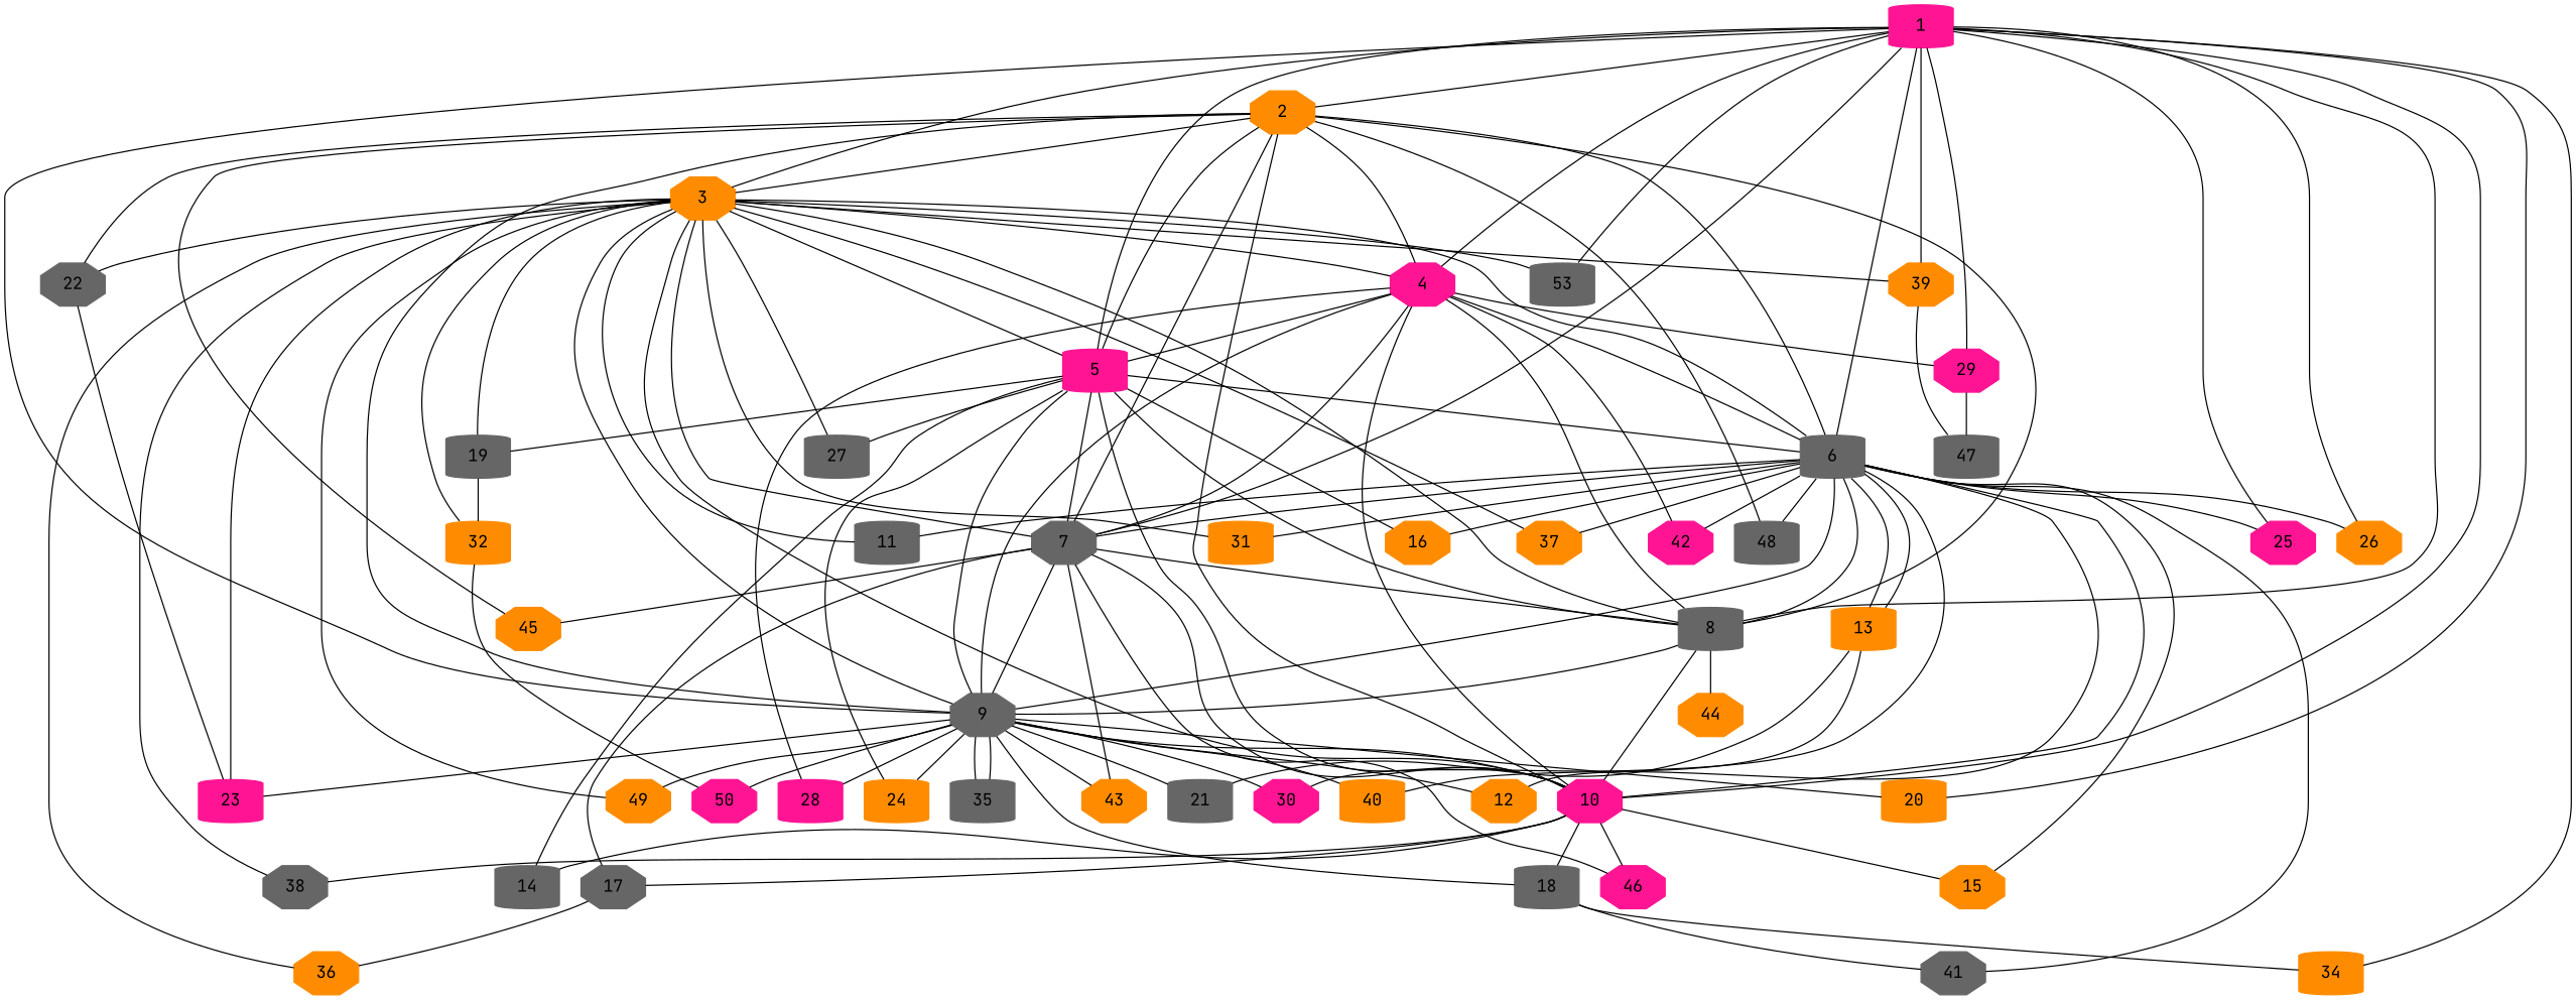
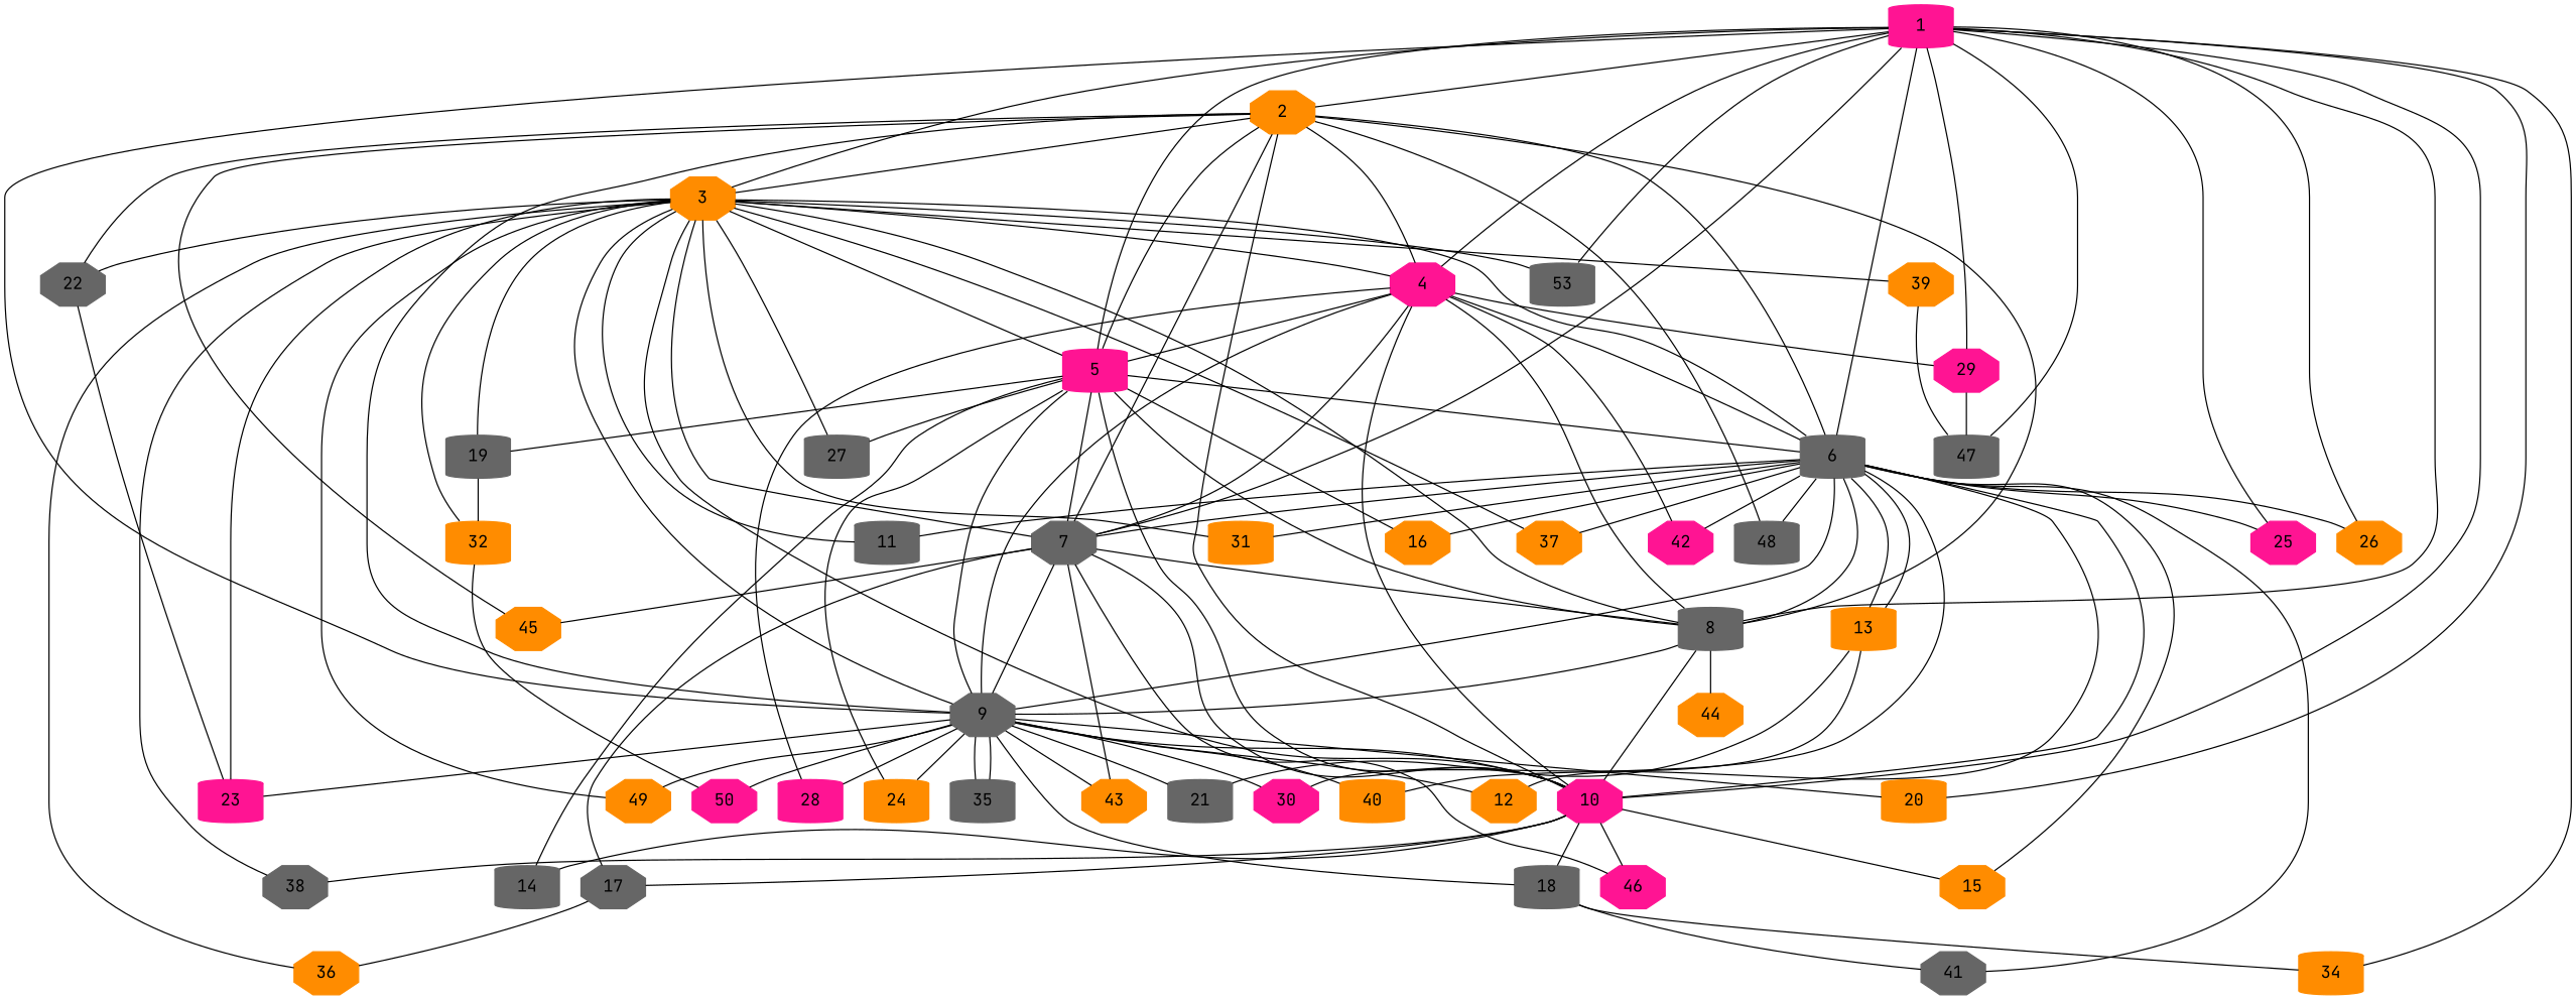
  graph {
    fontname="JetBrains Mono"
    node [color=darkorange fontname="JetBrains Mono" shape=octagon style=filled]
    edge [fontname="JetBrains Mono"]
    1 [color=deeppink shape=cylinder]
    2
    3
    4 [color=deeppink]
    5 [color=deeppink shape=cylinder]
    6 [color=gray40 shape=cylinder]
    7 [color=gray40]
    8 [color=gray40 shape=cylinder]
    9 [color=gray40]
    10 [color=deeppink]
    20 [shape=cylinder]
    25 [color=deeppink]
    26
    29 [color=deeppink]
    n15 [color=gray40 label=53 shape=cylinder]
    34 [shape=cylinder]
    39
    22 [color=gray40]
    45
    48 [color=gray40 shape=cylinder]
    11 [color=gray40 shape=cylinder]
    19 [color=gray40 shape=cylinder]
    27 [color=gray40 shape=cylinder]
    31 [shape=cylinder]
    32 [shape=cylinder]
    36
    37
    38 [color=gray40]
    49
    23 [color=deeppink shape=cylinder]
    28 [color=deeppink shape=cylinder]
    42 [color=deeppink]
    14 [color=gray40 shape=cylinder]
    16
    24 [shape=cylinder]
    12
    13 [shape=cylinder]
    15
    40 [shape=cylinder]
    41 [color=gray40]
    17 [color=gray40]
    43
    46 [color=deeppink]
    44
    18 [color=gray40 shape=cylinder]
    21 [color=gray40 shape=cylinder]
    30 [color=deeppink]
    35 [color=gray40 shape=cylinder]
    50 [color=deeppink]
    47 [color=gray40 shape=cylinder]
    1 -- 2
    1 -- 3
    1 -- 4
    1 -- 5
    1 -- 6
    1 -- 7
    1 -- 8
    1 -- 9
    1 -- 10
    1 -- 20
    1 -- 25
    1 -- 26
    1 -- 29
    1 -- n15
    1 -- 34
-   1 -- 39
+   1 -- 47
    2 -- 3
    2 -- 4
    2 -- 5
    2 -- 6
    2 -- 7
    2 -- 8
    2 -- 9
    2 -- 10
    2 -- 22
    2 -- 45
    2 -- 48
    3 -- 4
    3 -- 5
    3 -- 6
    3 -- 7
    3 -- 8
    3 -- 9
    3 -- 10
    3 -- n15
    3 -- 39
    3 -- 22
    3 -- 11
    3 -- 19
    3 -- 27
    3 -- 31
    3 -- 32
    3 -- 36
    3 -- 37
    3 -- 38
    3 -- 49
    3 -- 23
    4 -- 5
    4 -- 6
    4 -- 7
    4 -- 8
    4 -- 9
    4 -- 10
    4 -- 29
    4 -- 28
    4 -- 42
    5 -- 6
    5 -- 7
    5 -- 8
    5 -- 9
    5 -- 10
    5 -- 19
    5 -- 27
    5 -- 14
    5 -- 16
    5 -- 24
    6 -- 7
    6 -- 8
    6 -- 9
    6 -- 10
    6 -- 25
    6 -- 26
    6 -- 48
    6 -- 11
    6 -- 31
    6 -- 37
    6 -- 42
    6 -- 16
    6 -- 12
    6 -- 13
    6 -- 13
    6 -- 15
    6 -- 40
    6 -- 41
    7 -- 8
    7 -- 9
    7 -- 10
    7 -- 45
    7 -- 17
    7 -- 43
    7 -- 46
    8 -- 9
    8 -- 10
    8 -- 44
    9 -- 10
    9 -- 20
    9 -- 49
    9 -- 23
    9 -- 28
    9 -- 24
    9 -- 12
    9 -- 40
    9 -- 43
    9 -- 18
    9 -- 21
    9 -- 30
    9 -- 35
    9 -- 35
    9 -- 50
    10 -- 38
    10 -- 14
    10 -- 15
    10 -- 17
    10 -- 46
    10 -- 18
    29 -- 47
    39 -- 47
    22 -- 23
    19 -- 32
    32 -- 50
    13 -- 21
    13 -- 30
    17 -- 36
    18 -- 34
    18 -- 41
  }
